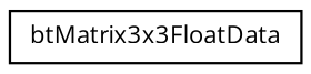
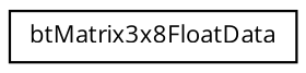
  digraph {
    rankdir=LR
    fontname="Open Sans"
-   n1 [color=black fillcolor=white fontname="Open Sans" fontsize=10 height=0.2 label=btMatrix3x3FloatData shape=record style=filled width=0.4]
+   n1 [color=black fillcolor=white fontname="Open Sans" fontsize=10 height=0.2 label=btMatrix3x8FloatData shape=record style=filled width=0.4]
  }
